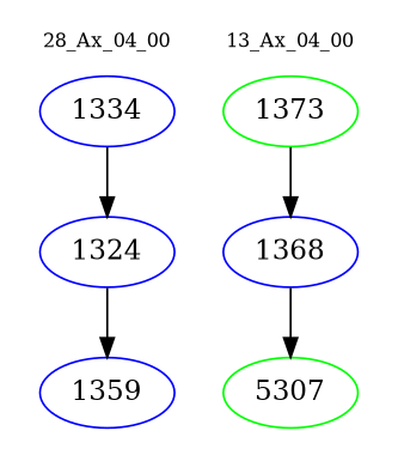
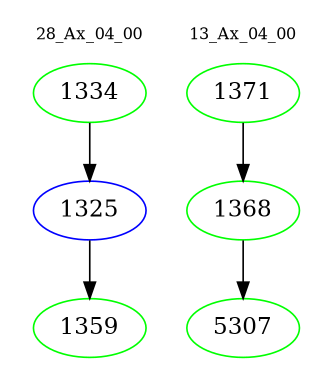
  digraph {
    node [color=green]
    edge [color=black]
-   n1 [color=blue label=1334]
-   n2 [color=blue label=1324]
-   n3 [color=blue label=1359]
-   n4 [label=1373]
-   n5 [color=blue label=1368]
+   n1 [label=1334]
+   n2 [color=blue label=1325]
+   n3 [label=1359]
+   n4 [label=1371]
+   n5 [label=1368]
    n6 [label=5307]
    subgraph cluster_1 {
      color=white
      fontsize=10
      label="28_Ax_04_00"
      n1
      n2
      n3
    }
    subgraph cluster_2 {
      color=white
      fontsize=10
      label="13_Ax_04_00"
      n4
      n5
      n6
    }
    n1 -> n2
    n2 -> n3
    n4 -> n5
    n5 -> n6
  }
